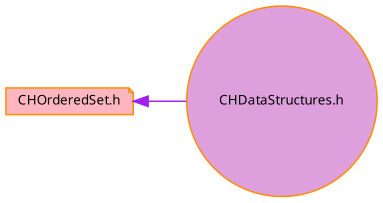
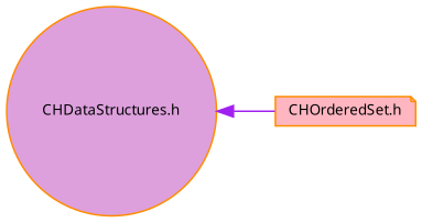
  digraph {
    rankdir=LR
    node [color=darkorange fontname=LucidaGrande fontsize=9 style=filled]
    n1 [fillcolor=lightpink fontcolor=black height=0.2 label="CHOrderedSet.h" shape=note width=0.4]
    n2 [height=0.2 label="CHDataStructures.h" shape=circle width=0.4 fillcolor=plum]
-   n1 -> n2 [color=purple dir=back fontname=LucidaGrande fontsize=9 labelfontname=LucidaGrande labelfontsize=9 style=solid]
+   n2 -> n1 [color=purple dir=back fontname=LucidaGrande fontsize=9 labelfontname=LucidaGrande labelfontsize=9 style=solid]
  }
